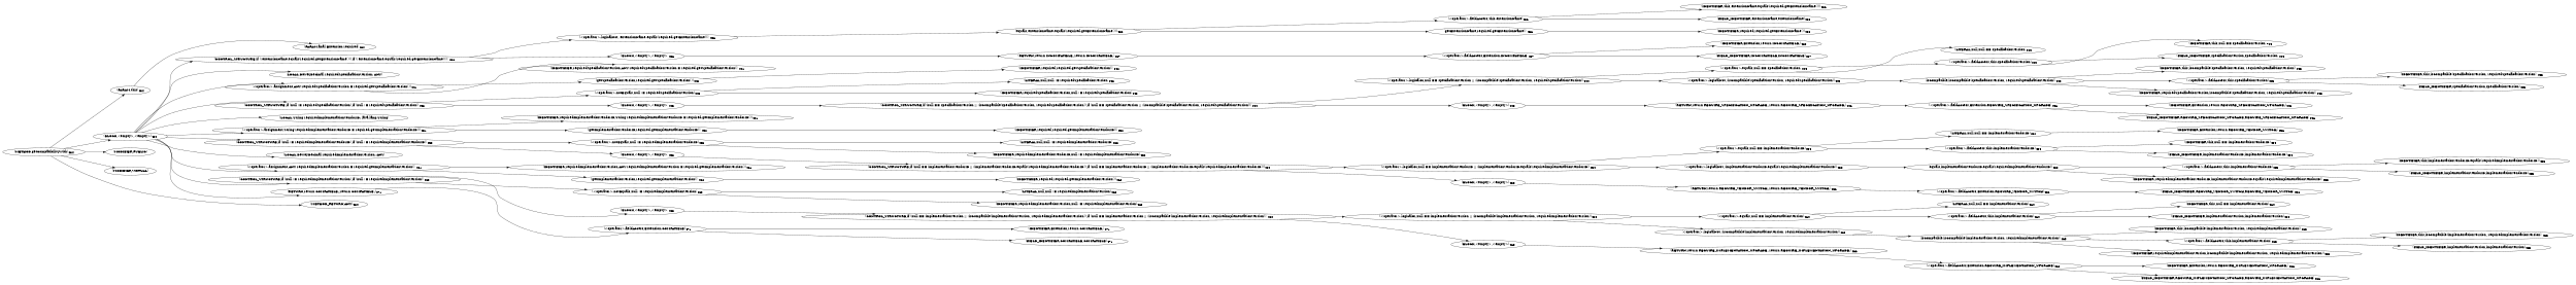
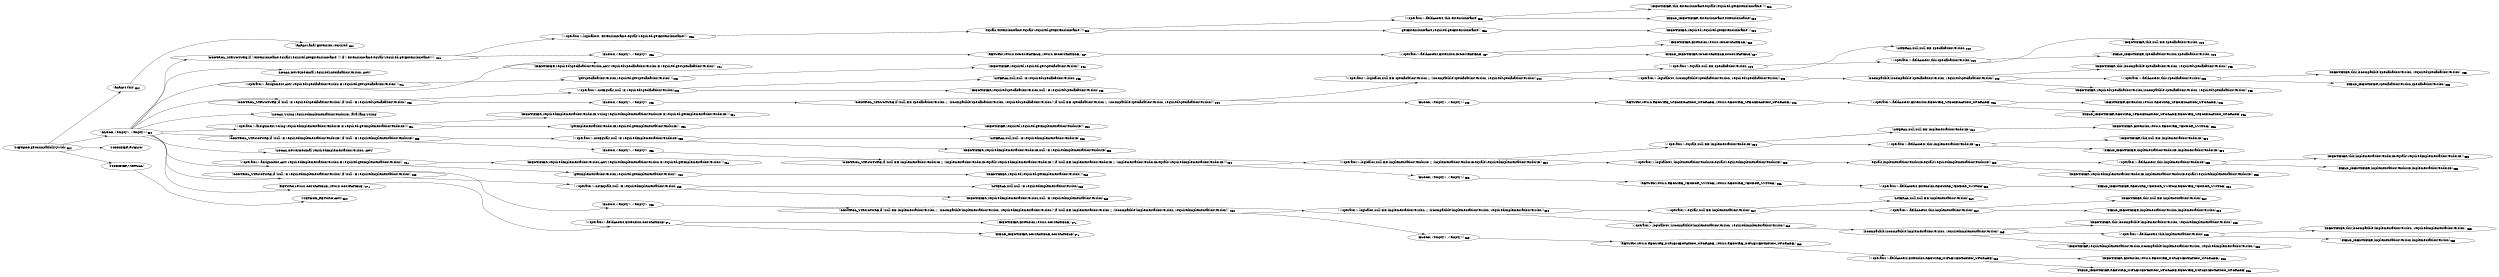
  digraph {
    rankdir=LR
    n1 [label=<(METHOD,getCompatibilityWith)<SUB>434</SUB>>]
    n2 [label=<(PARAM,this)<SUB>434</SUB>>]
    n3 [label=<(BLOCK,&lt;empty&gt;,&lt;empty&gt;)<SUB>434</SUB>>]
    n4 [label=<(MODIFIER,PUBLIC)>]
    n5 [label=<(MODIFIER,VIRTUAL)>]
    n6 [label=<(METHOD_RETURN,ANY)<SUB>434</SUB>>]
    n7 [label=<(PARAM,final Extension required)<SUB>434</SUB>>]
    n8 [label=<(CONTROL_STRUCTURE,if (!extensionName.equals(required.getExtensionName())),if (!extensionName.equals(required.getExtensionName())))<SUB>436</SUB>>]
    n9 [label=<(LOCAL,DeweyDecimal requiredSpecificationVersion: ANY)>]
    n10 [label=<(&lt;operator&gt;.assignment,ANY requiredSpecificationVersion = required.getSpecificationVersion())<SUB>441</SUB>>]
    n11 [label=<(CONTROL_STRUCTURE,if (null != requiredSpecificationVersion),if (null != requiredSpecificationVersion))<SUB>443</SUB>>]
    n12 [label=<(LOCAL,String requiredImplementationVendorID: java.lang.String)>]
    n13 [label=<(&lt;operator&gt;.assignment,String requiredImplementationVendorID = required.getImplementationVendorID())<SUB>451</SUB>>]
    n14 [label=<(CONTROL_STRUCTURE,if (null != requiredImplementationVendorID),if (null != requiredImplementationVendorID))<SUB>453</SUB>>]
    n15 [label=<(LOCAL,DeweyDecimal requiredImplementationVersion: ANY)>]
    n16 [label=<(&lt;operator&gt;.assignment,ANY requiredImplementationVersion = required.getImplementationVersion())<SUB>461</SUB>>]
    n17 [label=<(CONTROL_STRUCTURE,if (null != requiredImplementationVersion),if (null != requiredImplementationVersion))<SUB>463</SUB>>]
    n18 [label=<(RETURN,return COMPATIBLE;,return COMPATIBLE;)<SUB>471</SUB>>]
    n19 [label=<(&lt;operator&gt;.logicalNot,!extensionName.equals(required.getExtensionName()))<SUB>436</SUB>>]
    n20 [label=<(BLOCK,&lt;empty&gt;,&lt;empty&gt;)<SUB>436</SUB>>]
    n21 [label=<(IDENTIFIER,requiredSpecificationVersion,ANY requiredSpecificationVersion = required.getSpecificationVersion())<SUB>441</SUB>>]
    n22 [label=<(getSpecificationVersion,required.getSpecificationVersion())<SUB>442</SUB>>]
    n23 [label=<(&lt;operator&gt;.notEquals,null != requiredSpecificationVersion)<SUB>443</SUB>>]
    n24 [label=<(BLOCK,&lt;empty&gt;,&lt;empty&gt;)<SUB>443</SUB>>]
    n25 [label=<(IDENTIFIER,requiredImplementationVendorID,String requiredImplementationVendorID = required.getImplementationVendorID())<SUB>451</SUB>>]
    n26 [label=<(getImplementationVendorID,required.getImplementationVendorID())<SUB>452</SUB>>]
    n27 [label=<(&lt;operator&gt;.notEquals,null != requiredImplementationVendorID)<SUB>453</SUB>>]
    n28 [label=<(BLOCK,&lt;empty&gt;,&lt;empty&gt;)<SUB>453</SUB>>]
    n29 [label=<(IDENTIFIER,requiredImplementationVersion,ANY requiredImplementationVersion = required.getImplementationVersion())<SUB>461</SUB>>]
    n30 [label=<(getImplementationVersion,required.getImplementationVersion())<SUB>462</SUB>>]
    n31 [label=<(&lt;operator&gt;.notEquals,null != requiredImplementationVersion)<SUB>463</SUB>>]
    n32 [label=<(BLOCK,&lt;empty&gt;,&lt;empty&gt;)<SUB>463</SUB>>]
    n33 [label=<(&lt;operator&gt;.fieldAccess,Extension.COMPATIBLE)<SUB>471</SUB>>]
    n34 [label=<(equals,extensionName.equals(required.getExtensionName()))<SUB>436</SUB>>]
    n35 [label=<(RETURN,return INCOMPATIBLE;,return INCOMPATIBLE;)<SUB>437</SUB>>]
    n36 [label=<(&lt;operator&gt;.fieldAccess,this.extensionName)<SUB>436</SUB>>]
    n37 [label=<(getExtensionName,required.getExtensionName())<SUB>436</SUB>>]
    n38 [label=<(IDENTIFIER,this,extensionName.equals(required.getExtensionName()))<SUB>436</SUB>>]
    n39 [label=<(FIELD_IDENTIFIER,extensionName,extensionName)<SUB>436</SUB>>]
    n40 [label=<(IDENTIFIER,required,required.getExtensionName())<SUB>436</SUB>>]
    n41 [label=<(&lt;operator&gt;.fieldAccess,Extension.INCOMPATIBLE)<SUB>437</SUB>>]
    n42 [label=<(IDENTIFIER,Extension,return INCOMPATIBLE;)<SUB>430</SUB>>]
    n43 [label=<(FIELD_IDENTIFIER,INCOMPATIBLE,INCOMPATIBLE)<SUB>437</SUB>>]
    n44 [label=<(IDENTIFIER,required,required.getSpecificationVersion())<SUB>542</SUB>>]
    n45 [label=<(LITERAL,null,null != requiredSpecificationVersion)<SUB>443</SUB>>]
    n46 [label=<(IDENTIFIER,requiredSpecificationVersion,null != requiredSpecificationVersion)<SUB>443</SUB>>]
    n47 [label=<(CONTROL_STRUCTURE,if (null == specificationVersion || !isCompatible(specificationVersion, requiredSpecificationVersion)),if (null == specificationVersion || !isCompatible(specificationVersion, requiredSpecificationVersion)))<SUB>444</SUB>>]
    n48 [label=<(&lt;operator&gt;.logicalOr,null == specificationVersion || !isCompatible(specificationVersion, requiredSpecificationVersion))<SUB>444</SUB>>]
    n49 [label=<(BLOCK,&lt;empty&gt;,&lt;empty&gt;)<SUB>445</SUB>>]
    n50 [label=<(&lt;operator&gt;.equals,null == specificationVersion)<SUB>444</SUB>>]
    n51 [label=<(&lt;operator&gt;.logicalNot,!isCompatible(specificationVersion, requiredSpecificationVersion))<SUB>445</SUB>>]
    n52 [label=<(RETURN,return REQUIRE_SPECIFICATION_UPGRADE;,return REQUIRE_SPECIFICATION_UPGRADE;)<SUB>446</SUB>>]
    n53 [label=<(LITERAL,null,null == specificationVersion)<SUB>944</SUB>>]
    n54 [label=<(&lt;operator&gt;.fieldAccess,this.specificationVersion)<SUB>444</SUB>>]
    n55 [label=<(isCompatible,isCompatible(specificationVersion, requiredSpecificationVersion))<SUB>445</SUB>>]
-   n56 [label=<(IDENTIFIER,this,null == specificationVersion)<SUB>744</SUB>>]
+   n56 [label=<(IDENTIFIER,this,null == specificationVersion)<SUB>444</SUB>>]
    n57 [label=<(FIELD_IDENTIFIER,specificationVersion,specificationVersion)<SUB>444</SUB>>]
    n58 [label=<(IDENTIFIER,this,isCompatible(specificationVersion, requiredSpecificationVersion))<SUB>445</SUB>>]
    n59 [label=<(&lt;operator&gt;.fieldAccess,this.specificationVersion)<SUB>445</SUB>>]
    n60 [label=<(IDENTIFIER,requiredSpecificationVersion,isCompatible(specificationVersion, requiredSpecificationVersion))<SUB>445</SUB>>]
    n61 [label=<(IDENTIFIER,this,isCompatible(specificationVersion, requiredSpecificationVersion))<SUB>445</SUB>>]
    n62 [label=<(FIELD_IDENTIFIER,specificationVersion,specificationVersion)<SUB>445</SUB>>]
    n63 [label=<(&lt;operator&gt;.fieldAccess,Extension.REQUIRE_SPECIFICATION_UPGRADE)<SUB>446</SUB>>]
    n64 [label=<(IDENTIFIER,Extension,return REQUIRE_SPECIFICATION_UPGRADE;)<SUB>446</SUB>>]
    n65 [label=<(FIELD_IDENTIFIER,REQUIRE_SPECIFICATION_UPGRADE,REQUIRE_SPECIFICATION_UPGRADE)<SUB>446</SUB>>]
    n66 [label=<(IDENTIFIER,required,required.getImplementationVendorID())<SUB>452</SUB>>]
    n67 [label=<(LITERAL,null,null != requiredImplementationVendorID)<SUB>483</SUB>>]
    n68 [label=<(IDENTIFIER,requiredImplementationVendorID,null != requiredImplementationVendorID)<SUB>453</SUB>>]
    n69 [label=<(CONTROL_STRUCTURE,if (null == implementationVendorID || !implementationVendorID.equals(requiredImplementationVendorID)),if (null == implementationVendorID || !implementationVendorID.equals(requiredImplementationVendorID)))<SUB>454</SUB>>]
    n70 [label=<(&lt;operator&gt;.logicalOr,null == implementationVendorID || !implementationVendorID.equals(requiredImplementationVendorID))<SUB>454</SUB>>]
    n71 [label=<(BLOCK,&lt;empty&gt;,&lt;empty&gt;)<SUB>455</SUB>>]
    n72 [label=<(&lt;operator&gt;.equals,null == implementationVendorID)<SUB>454</SUB>>]
    n73 [label=<(&lt;operator&gt;.logicalNot,!implementationVendorID.equals(requiredImplementationVendorID))<SUB>455</SUB>>]
    n74 [label=<(RETURN,return REQUIRE_VENDOR_SWITCH;,return REQUIRE_VENDOR_SWITCH;)<SUB>456</SUB>>]
    n75 [label=<(LITERAL,null,null == implementationVendorID)<SUB>454</SUB>>]
    n76 [label=<(&lt;operator&gt;.fieldAccess,this.implementationVendorID)<SUB>454</SUB>>]
    n77 [label=<(equals,implementationVendorID.equals(requiredImplementationVendorID))<SUB>455</SUB>>]
    n78 [label=<(IDENTIFIER,Extension,return REQUIRE_VENDOR_SWITCH;)<SUB>456</SUB>>]
    n79 [label=<(IDENTIFIER,this,null == implementationVendorID)<SUB>454</SUB>>]
    n80 [label=<(FIELD_IDENTIFIER,implementationVendorID,implementationVendorID)<SUB>454</SUB>>]
    n81 [label=<(&lt;operator&gt;.fieldAccess,this.implementationVendorID)<SUB>455</SUB>>]
    n82 [label=<(IDENTIFIER,requiredImplementationVendorID,implementationVendorID.equals(requiredImplementationVendorID))<SUB>455</SUB>>]
    n83 [label=<(IDENTIFIER,this,implementationVendorID.equals(requiredImplementationVendorID))<SUB>455</SUB>>]
    n84 [label=<(FIELD_IDENTIFIER,implementationVendorID,implementationVendorID)<SUB>455</SUB>>]
    n85 [label=<(&lt;operator&gt;.fieldAccess,Extension.REQUIRE_VENDOR_SWITCH)<SUB>456</SUB>>]
    n86 [label=<(FIELD_IDENTIFIER,REQUIRE_VENDOR_SWITCH,REQUIRE_VENDOR_SWITCH)<SUB>456</SUB>>]
    n87 [label=<(IDENTIFIER,required,required.getImplementationVersion())<SUB>462</SUB>>]
    n88 [label=<(LITERAL,null,null != requiredImplementationVersion)<SUB>463</SUB>>]
    n89 [label=<(IDENTIFIER,requiredImplementationVersion,null != requiredImplementationVersion)<SUB>463</SUB>>]
    n90 [label=<(CONTROL_STRUCTURE,if (null == implementationVersion || !isCompatible(implementationVersion, requiredImplementationVersion)),if (null == implementationVersion || !isCompatible(implementationVersion, requiredImplementationVersion)))<SUB>464</SUB>>]
    n91 [label=<(&lt;operator&gt;.logicalOr,null == implementationVersion || !isCompatible(implementationVersion, requiredImplementationVersion))<SUB>464</SUB>>]
    n92 [label=<(BLOCK,&lt;empty&gt;,&lt;empty&gt;)<SUB>465</SUB>>]
    n93 [label=<(&lt;operator&gt;.equals,null == implementationVersion)<SUB>464</SUB>>]
    n94 [label=<(&lt;operator&gt;.logicalNot,!isCompatible(implementationVersion, requiredImplementationVersion))<SUB>465</SUB>>]
    n95 [label=<(RETURN,return REQUIRE_IMPLEMENTATION_UPGRADE;,return REQUIRE_IMPLEMENTATION_UPGRADE;)<SUB>466</SUB>>]
    n96 [label=<(LITERAL,null,null == implementationVersion)<SUB>464</SUB>>]
    n97 [label=<(&lt;operator&gt;.fieldAccess,this.implementationVersion)<SUB>464</SUB>>]
    n98 [label=<(isCompatible,isCompatible(implementationVersion, requiredImplementationVersion))<SUB>465</SUB>>]
    n99 [label=<(IDENTIFIER,this,null == implementationVersion)<SUB>464</SUB>>]
    n100 [label=<(FIELD_IDENTIFIER,implementationVersion,implementationVersion)<SUB>464</SUB>>]
    n101 [label=<(IDENTIFIER,this,isCompatible(implementationVersion, requiredImplementationVersion))<SUB>465</SUB>>]
    n102 [label=<(&lt;operator&gt;.fieldAccess,this.implementationVersion)<SUB>465</SUB>>]
    n103 [label=<(IDENTIFIER,requiredImplementationVersion,isCompatible(implementationVersion, requiredImplementationVersion))<SUB>465</SUB>>]
    n104 [label=<(IDENTIFIER,this,isCompatible(implementationVersion, requiredImplementationVersion))<SUB>465</SUB>>]
    n105 [label=<(FIELD_IDENTIFIER,implementationVersion,implementationVersion)<SUB>465</SUB>>]
    n106 [label=<(&lt;operator&gt;.fieldAccess,Extension.REQUIRE_IMPLEMENTATION_UPGRADE)<SUB>466</SUB>>]
    n107 [label=<(IDENTIFIER,Extension,return REQUIRE_IMPLEMENTATION_UPGRADE;)<SUB>466</SUB>>]
    n108 [label=<(FIELD_IDENTIFIER,REQUIRE_IMPLEMENTATION_UPGRADE,REQUIRE_IMPLEMENTATION_UPGRADE)<SUB>466</SUB>>]
    n109 [label=<(IDENTIFIER,Extension,return COMPATIBLE;)<SUB>471</SUB>>]
    n110 [label=<(FIELD_IDENTIFIER,COMPATIBLE,COMPATIBLE)<SUB>471</SUB>>]
    n1 -> n2
    n1 -> n3
    n1 -> n4
    n1 -> n5
-   n1 -> n6
+   n5 -> n6
    n2 -> n7
    n3 -> n8
    n3 -> n9
    n3 -> n10
    n3 -> n11
    n3 -> n12
    n3 -> n13
    n3 -> n14
    n3 -> n15
    n3 -> n16
    n3 -> n17
    n3 -> n18
    n8 -> n19
    n8 -> n20
    n10 -> n21
    n10 -> n22
    n11 -> n23
    n11 -> n24
    n13 -> n25
    n13 -> n26
    n14 -> n27
    n14 -> n28
    n16 -> n29
    n16 -> n30
    n17 -> n31
    n17 -> n32
    n18 -> n33
    n19 -> n34
    n20 -> n35
    n22 -> n44
    n23 -> n45
    n23 -> n46
    n24 -> n47
    n26 -> n66
    n27 -> n67
    n27 -> n68
    n28 -> n69
    n30 -> n87
    n31 -> n88
    n31 -> n89
    n32 -> n90
    n33 -> n109
    n33 -> n110
    n34 -> n36
    n34 -> n37
    n35 -> n41
    n36 -> n38
    n36 -> n39
    n37 -> n40
    n41 -> n42
    n41 -> n43
    n47 -> n48
    n47 -> n49
    n48 -> n50
    n48 -> n51
    n49 -> n52
    n50 -> n53
    n50 -> n54
    n51 -> n55
    n52 -> n63
    n54 -> n56
    n54 -> n57
    n55 -> n58
    n55 -> n59
    n55 -> n60
    n59 -> n61
    n59 -> n62
    n63 -> n64
    n63 -> n65
    n69 -> n70
    n69 -> n71
    n70 -> n72
    n70 -> n73
    n71 -> n74
    n72 -> n75
    n72 -> n76
    n73 -> n77
    n74 -> n85
    n75 -> n78
    n76 -> n79
    n76 -> n80
    n77 -> n81
    n77 -> n82
    n81 -> n83
    n81 -> n84
    n85 -> n86
    n90 -> n91
    n90 -> n92
    n91 -> n93
    n91 -> n94
    n92 -> n95
    n93 -> n96
    n93 -> n97
    n94 -> n98
    n95 -> n106
    n97 -> n99
    n97 -> n100
    n98 -> n101
    n98 -> n102
    n98 -> n103
    n102 -> n104
    n102 -> n105
    n106 -> n107
    n106 -> n108
  }
